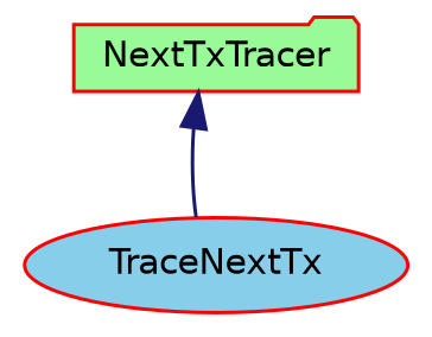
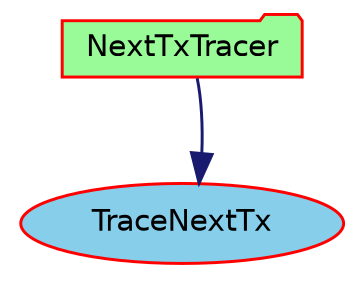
  digraph {
    rankdir=TB
    node [color=red fontname=Helvetica fontsize=10 style=filled]
    n1 [fillcolor=palegreen fontcolor=black height=0.2 label=NextTxTracer shape=folder width=0.4]
    n2 [fillcolor=skyblue height=0.2 label=TraceNextTx shape=ellipse width=0.4]
-   n1 -> n2 [color=midnightblue dir=back fontname=Helvetica fontsize=10 labelfontname=Helvetica labelfontsize=10 style=solid]
+   n2 -> n1 [color=midnightblue dir=back fontname=Helvetica fontsize=10 labelfontname=Helvetica labelfontsize=10 style=solid]
  }
